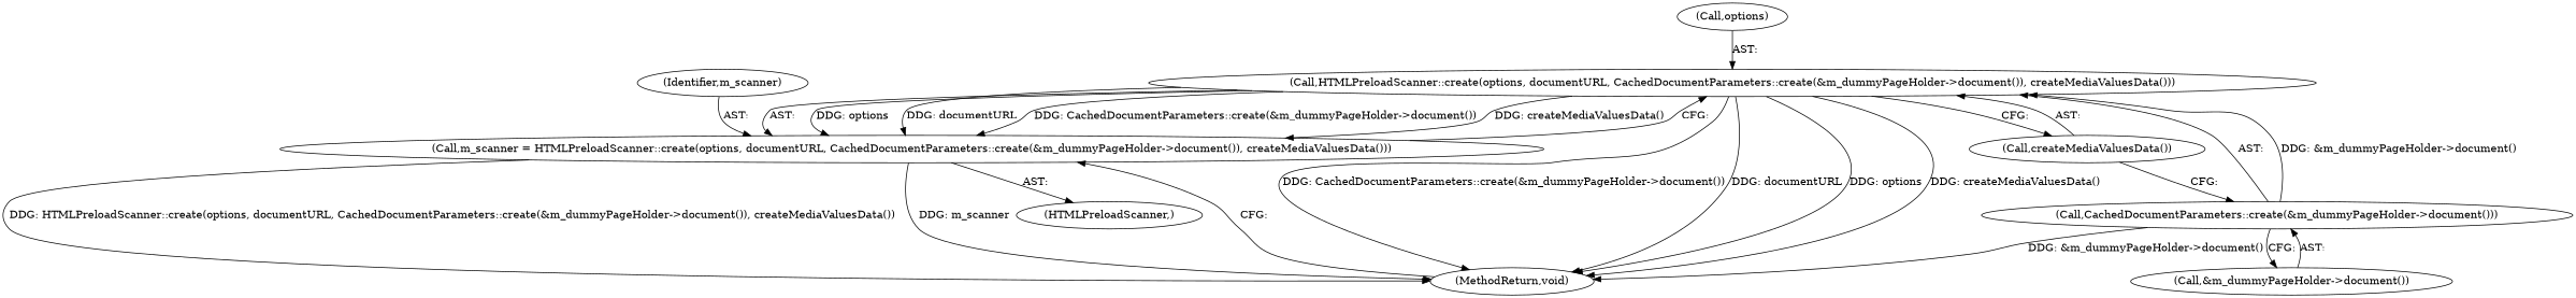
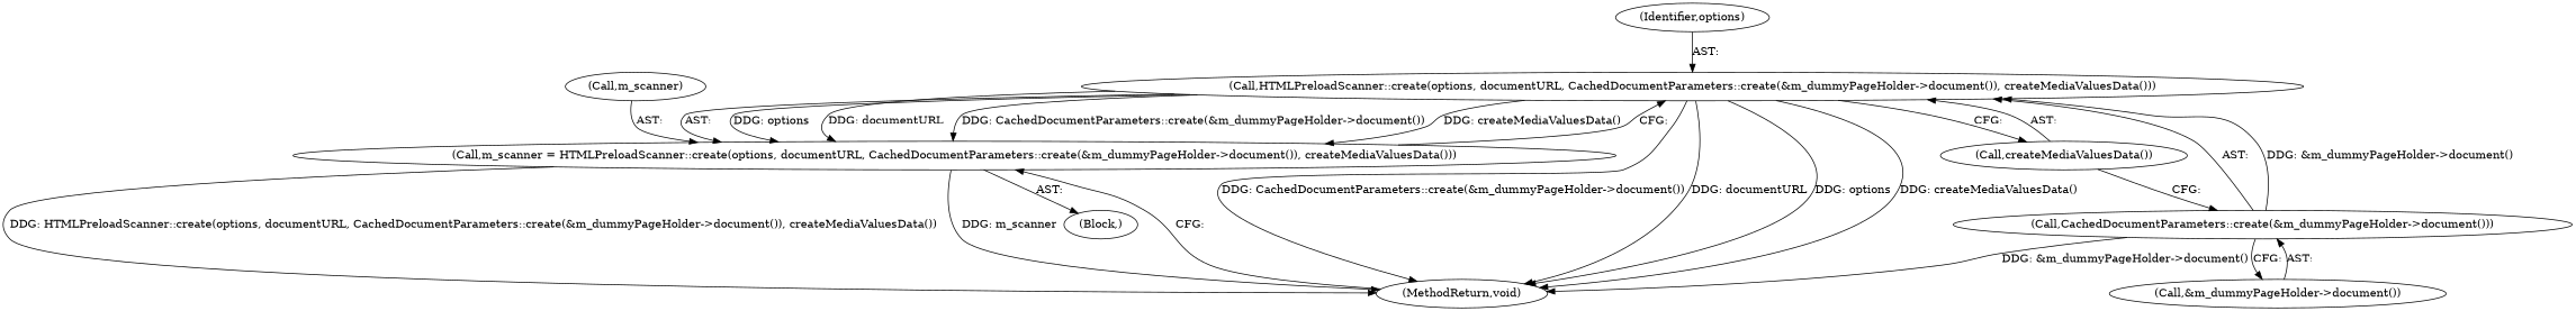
  digraph {
    n1 [label="(Call,HTMLPreloadScanner::create(options, documentURL, CachedDocumentParameters::create(&m_dummyPageHolder->document()), createMediaValuesData()))"]
    n2 [label="(Call,m_scanner = HTMLPreloadScanner::create(options, documentURL, CachedDocumentParameters::create(&m_dummyPageHolder->document()), createMediaValuesData()))"]
    n3 [label="(MethodReturn,void)"]
    n4 [label="(Call,createMediaValuesData())"]
-   n5 [label="(HTMLPreloadScanner,)"]
+   n5 [label="(Block,)"]
    n6 [label="(Call,CachedDocumentParameters::create(&m_dummyPageHolder->document()))"]
    n7 [label="(Call,&m_dummyPageHolder->document())"]
-   n8 [label="(Call,options)"]
-   n9 [label="(Identifier,m_scanner)"]
+   n8 [label="(Identifier,options)"]
+   n9 [label="(Call,m_scanner)"]
    n1 -> n2 [label="AST: "]
    n1 -> n2 [label="DDG: options"]
    n1 -> n2 [label="DDG: documentURL"]
    n1 -> n2 [label="DDG: CachedDocumentParameters::create(&m_dummyPageHolder->document())"]
    n1 -> n2 [label="DDG: createMediaValuesData()"]
    n1 -> n3 [label="DDG: CachedDocumentParameters::create(&m_dummyPageHolder->document())"]
    n1 -> n3 [label="DDG: documentURL"]
    n1 -> n3 [label="DDG: options"]
    n1 -> n3 [label="DDG: createMediaValuesData()"]
    n1 -> n4 [label="CFG: "]
    n2 -> n1 [label="CFG: "]
    n2 -> n3 [label="DDG: HTMLPreloadScanner::create(options, documentURL, CachedDocumentParameters::create(&m_dummyPageHolder->document()), createMediaValuesData())"]
    n2 -> n3 [label="DDG: m_scanner"]
    n2 -> n5 [label="AST: "]
    n3 -> n2 [label="CFG: "]
    n4 -> n1 [label="AST: "]
    n4 -> n6 [label="CFG: "]
    n6 -> n1 [label="AST: "]
    n6 -> n1 [label="DDG: &m_dummyPageHolder->document()"]
    n6 -> n3 [label="DDG: &m_dummyPageHolder->document()"]
    n6 -> n7 [label="CFG: "]
    n7 -> n6 [label="AST: "]
    n8 -> n1 [label="AST: "]
    n9 -> n2 [label="AST: "]
  }
